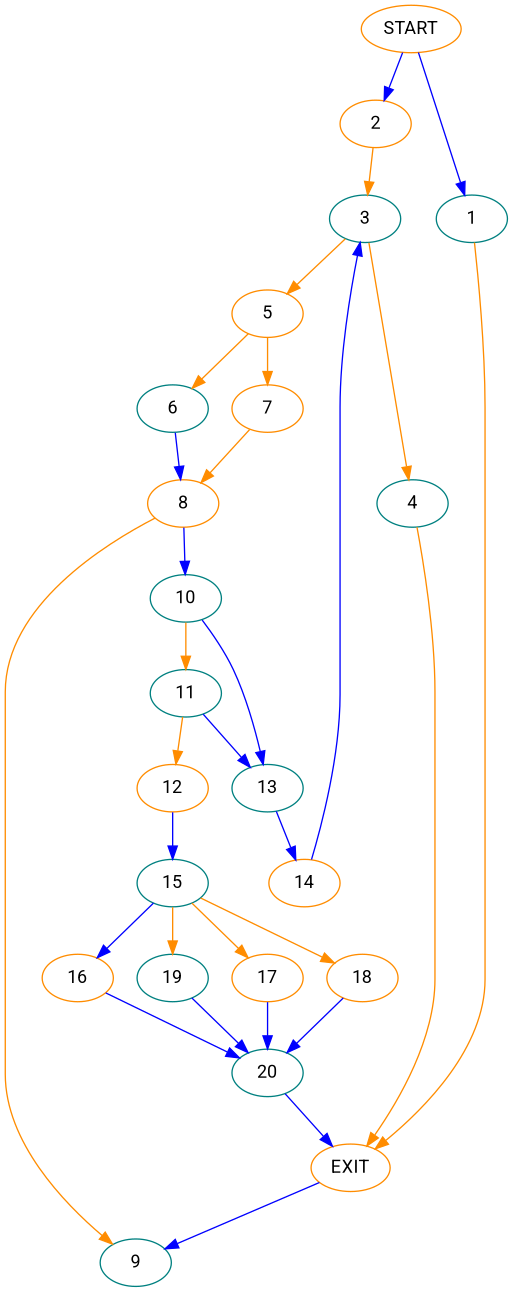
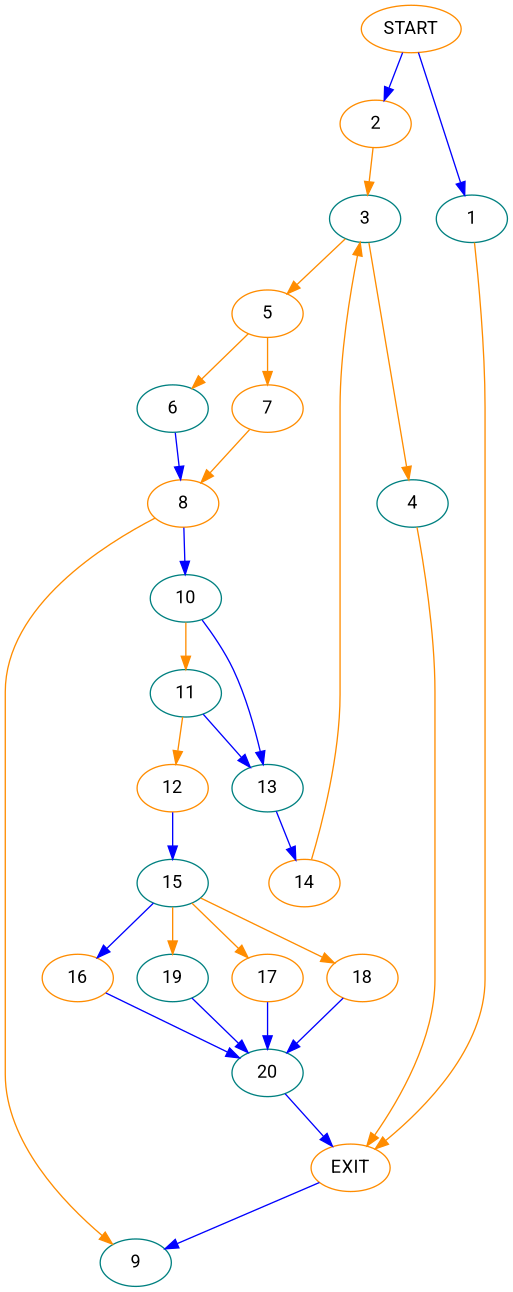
  digraph {
    fontname=Roboto
    node [color=darkorange fontname=Roboto]
    edge [color=blue fontname=Roboto]
    n1 [label=START]
    1 [color=teal]
    2
    n4 [label=EXIT]
    3 [color=teal]
    9 [color=teal]
    4 [color=teal]
    5
    6 [color=teal]
    7
    8
    10 [color=teal]
    11 [color=teal]
    13 [color=teal]
    12
    14
    15 [color=teal]
    16
    17
    18
    19 [color=teal]
    20 [color=teal]
    n1 -> 1
    n1 -> 2
    1 -> n4 [color=darkorange]
    2 -> 3 [color=darkorange]
    n4 -> 9
    3 -> 4 [color=darkorange]
    3 -> 5 [color=darkorange]
    4 -> n4 [color=darkorange]
    5 -> 6 [color=darkorange]
    5 -> 7 [color=darkorange]
    6 -> 8
    7 -> 8 [color=darkorange]
    8 -> 9 [color=darkorange]
    8 -> 10
    10 -> 11 [color=darkorange]
    10 -> 13
    11 -> 13
    11 -> 12 [color=darkorange]
    13 -> 14
    12 -> 15
-   14 -> 3
+   14 -> 3 [color=darkorange]
    15 -> 16
    15 -> 17 [color=darkorange tailport=s2]
    15 -> 18 [color=darkorange tailport=s3]
    15 -> 19 [color=darkorange]
    16 -> 20
    17 -> 20
    18 -> 20
    19 -> 20
    20 -> n4
  }
